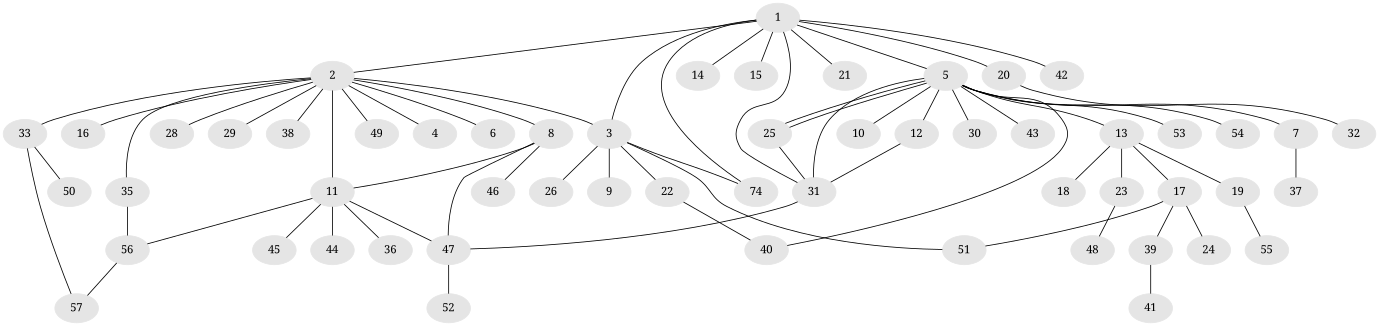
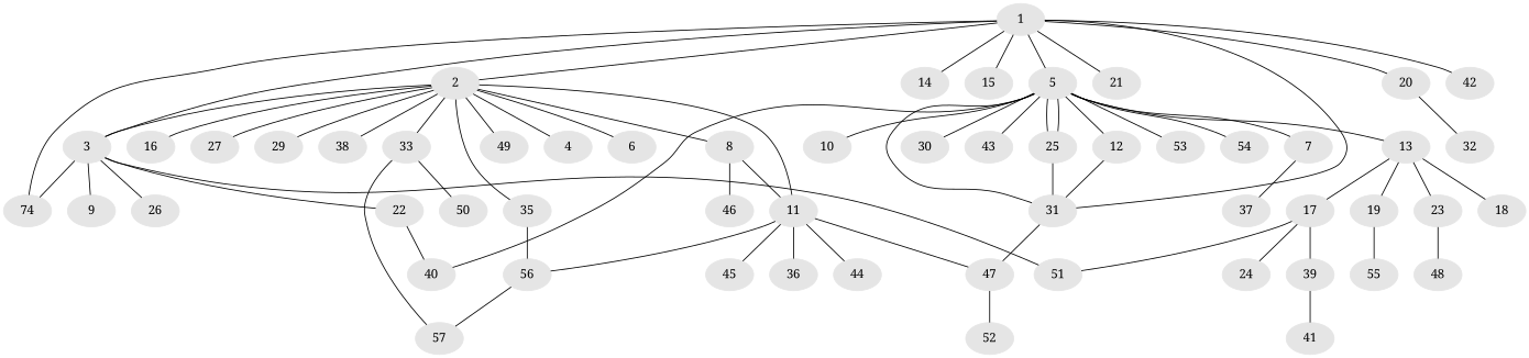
  graph {
    fontname="Noto Serif"
    node [color=gray90 fontname="Noto Serif" style=filled]
    edge [fontname="Noto Serif"]
    1
    2
    3
    5
    14
    15
    20
    21
    31
    n10 [label=74]
    42
    4
    6
    8
    11
    16
-   28
+   28 [label=27]
    29
    33
    35
    38
    49
    9
    22
    26
    51
    7
    10
    12
    13
    25
    30
    40
    43
    53
    54
    32
    47
    46
    45
    36
    44
    56
    50
    57
    37
    17
    18
    19
    23
    52
    24
    39
    55
    48
    41
    1 -- 2
    1 -- 3
    1 -- 5
    1 -- 14
    1 -- 15
    1 -- 20
    1 -- 21
    1 -- 31
    1 -- n10
    1 -- 42
    2 -- 3
    2 -- 4
    2 -- 6
    2 -- 8
    2 -- 11
    2 -- 16
    2 -- 28
    2 -- 29
    2 -- 33
    2 -- 35
    2 -- 38
    2 -- 49
    3 -- n10
    3 -- 9
    3 -- 22
    3 -- 26
    3 -- 51
    5 -- 31
    5 -- 7
    5 -- 10
    5 -- 12
    5 -- 13
    5 -- 25
    5 -- 25
    5 -- 30
    5 -- 40
    5 -- 43
    5 -- 53
    5 -- 54
    20 -- 32
    31 -- 47
    8 -- 11
-   8 -- 47
    8 -- 46
    11 -- 47
    11 -- 45
    11 -- 36
    11 -- 44
    11 -- 56
    33 -- 50
    33 -- 57
    35 -- 56
    22 -- 40
    7 -- 37
    12 -- 31
    13 -- 17
    13 -- 18
    13 -- 19
    13 -- 23
    25 -- 31
    47 -- 52
    56 -- 57
    17 -- 51
    17 -- 24
    17 -- 39
    19 -- 55
    23 -- 48
    39 -- 41
  }
